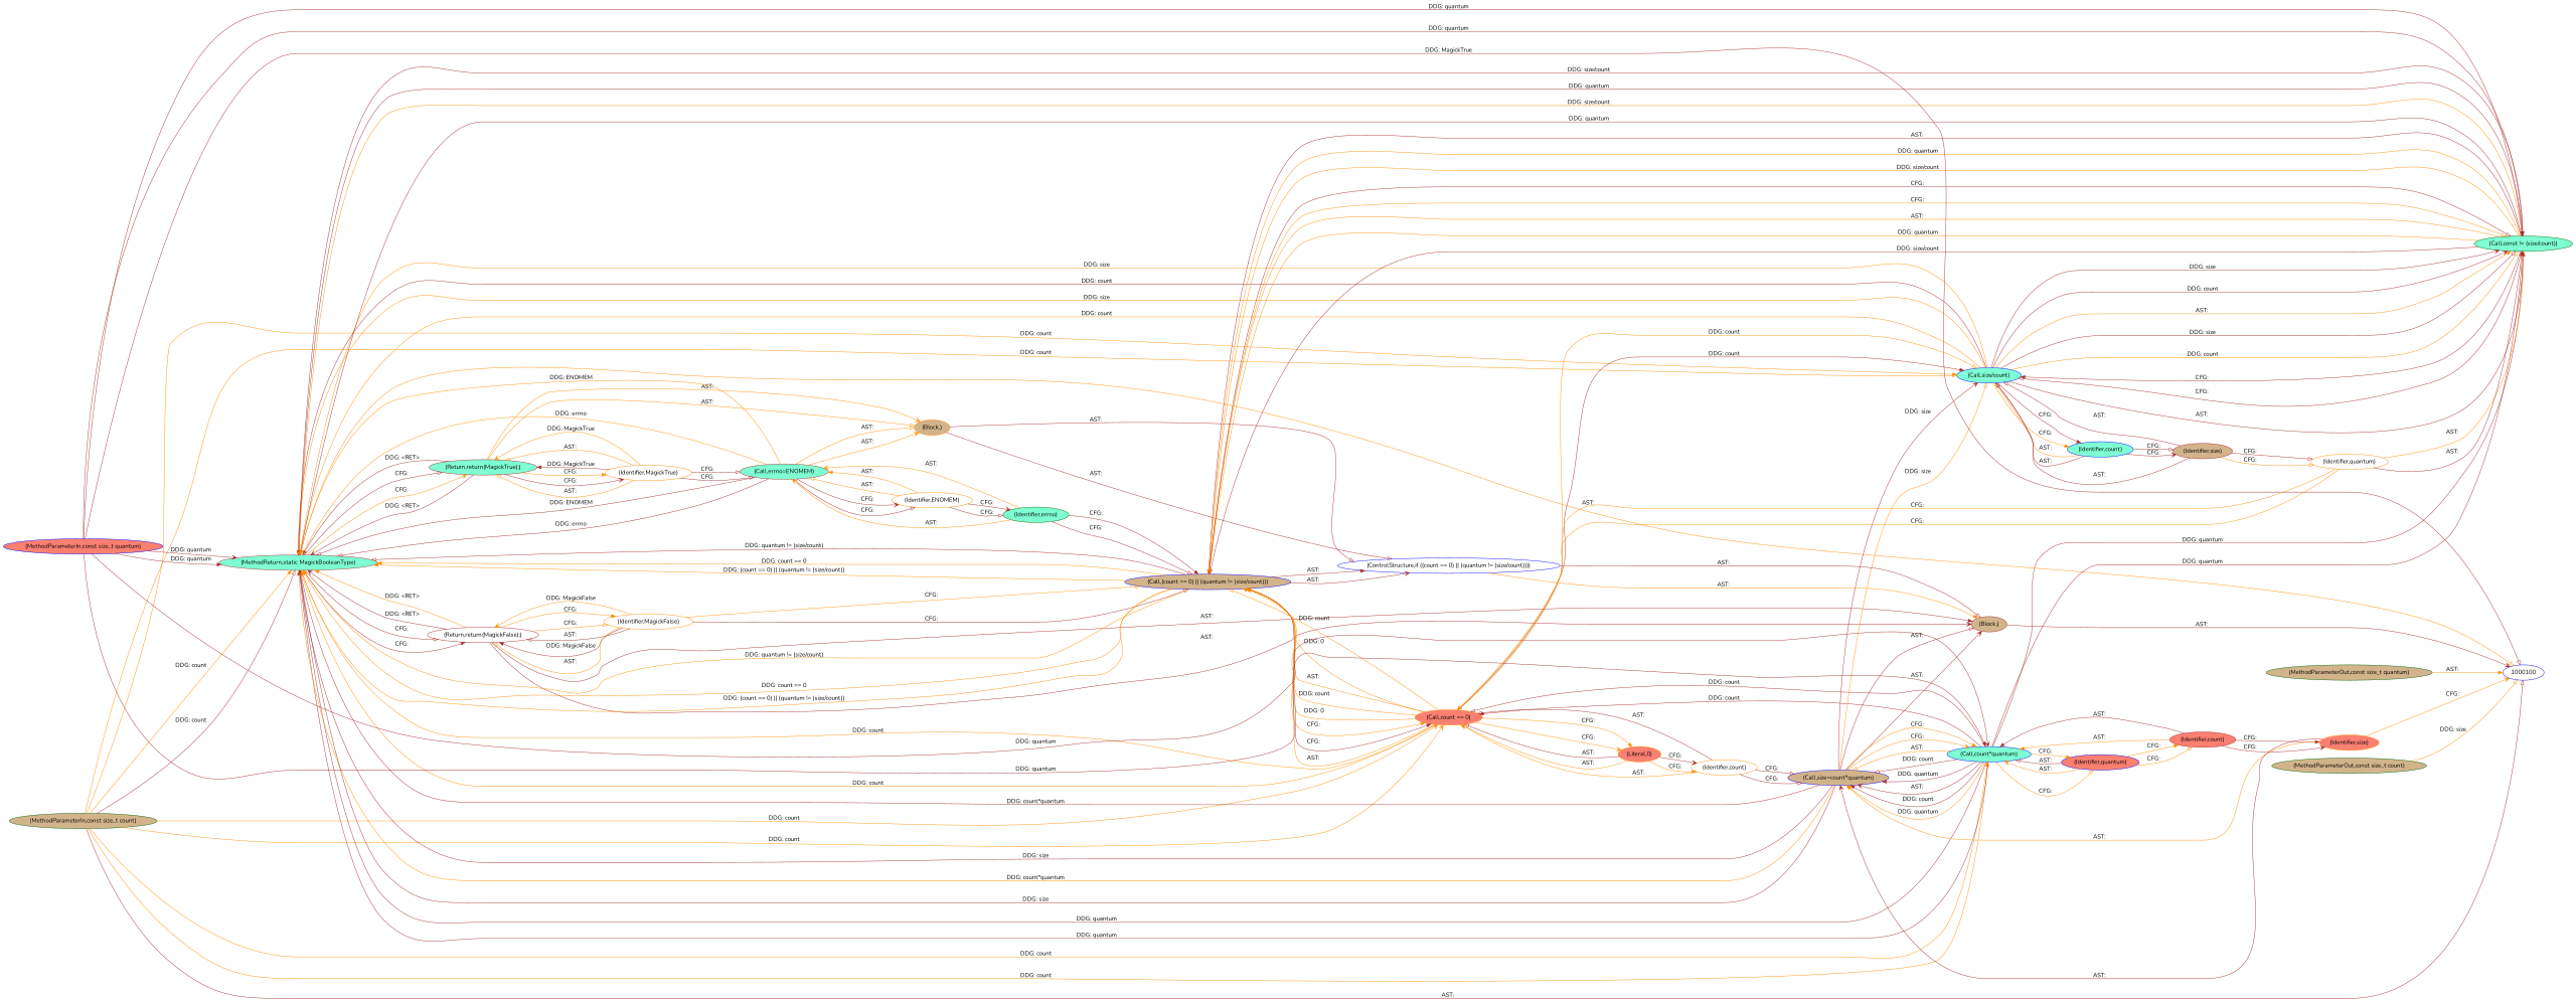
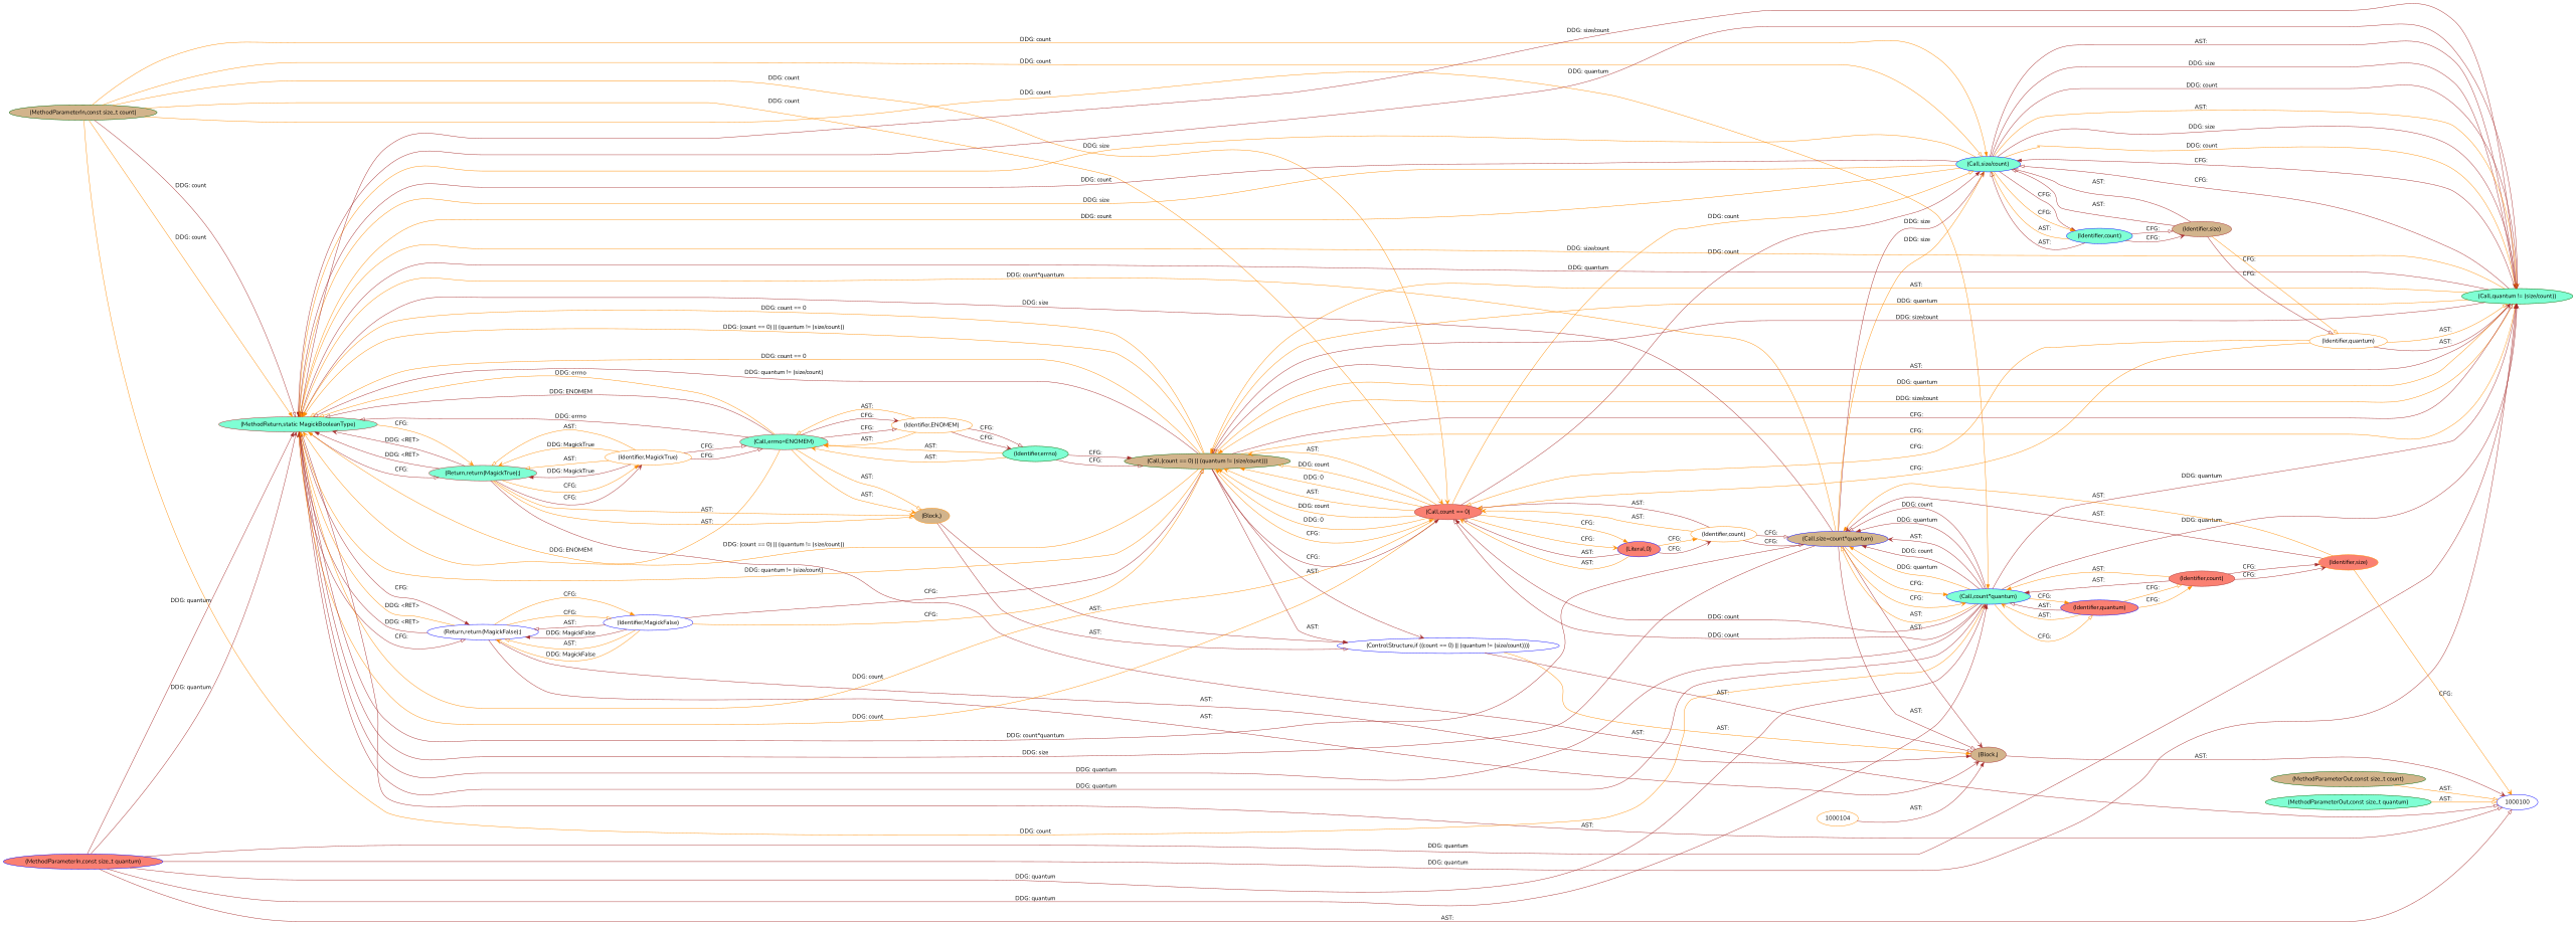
  digraph {
    fontname=Nunito
    rankdir=LR
    node [color=blue fillcolor=white fontname=Nunito style=filled]
    edge [arrowhead=onormal color=brown fontname=Nunito]
    n1 [color=brown fillcolor=aquamarine label="(MethodReturn,static MagickBooleanType)"]
    n2 [color=brown fillcolor=aquamarine label="(Return,return(MagickTrue);)"]
-   n3 [color=brown label="(Return,return(MagickFalse);)"]
+   n3 [label="(Return,return(MagickFalse);)"]
    1000100
    n5 [color=darkorange label="(Identifier,MagickTrue)"]
    n6 [color=darkorange fillcolor=tan label="(Block,)"]
-   n7 [color=darkorange label="(Identifier,MagickFalse)"]
+   n7 [label="(Identifier,MagickFalse)"]
    n8 [color=brown fillcolor=tan label="(Block,)"]
    n9 [color=darkgreen fillcolor=tan label="(MethodParameterIn,const size_t count)"]
    n10 [fillcolor=aquamarine label="(Call,count*quantum)"]
    n11 [fillcolor=aquamarine label="(Call,size/count)"]
-   n12 [color=darkorange fillcolor=salmon label="(Call,count == 0)"]
-   n13 [color=darkgreen fillcolor=aquamarine label="(Call,const != (size/count))"]
+   n12 [color=brown fillcolor=salmon label="(Call,count == 0)"]
+   n13 [color=darkgreen fillcolor=aquamarine label="(Call,quantum != (size/count))"]
    n14 [fillcolor=salmon label="(Identifier,quantum)"]
    n15 [fillcolor=tan label="(Call,size=count*quantum)"]
    n16 [fillcolor=aquamarine label="(Identifier,count)"]
-   n17 [fillcolor=tan label="(Call,(count == 0) || (quantum != (size/count)))"]
-   n18 [color=darkorange fillcolor=salmon label="(Literal,0)"]
+   n17 [color=darkgreen fillcolor=tan label="(Call,(count == 0) || (quantum != (size/count)))"]
+   n18 [fillcolor=salmon label="(Literal,0)"]
    n19 [color=darkgreen fillcolor=tan label="(MethodParameterOut,const size_t count)"]
    n20 [color=brown fillcolor=aquamarine label="(Call,errno=ENOMEM)"]
    n21 [color=darkorange label="(Identifier,ENOMEM)"]
    n22 [label="(ControlStructure,if ((count == 0) || (quantum != (size/count))))"]
    n23 [fillcolor=salmon label="(MethodParameterIn,const size_t quantum)"]
-   n24 [color=darkgreen fillcolor=tan label="(MethodParameterOut,const size_t quantum)"]
+   n24 [color=darkgreen fillcolor=aquamarine label="(MethodParameterOut,const size_t quantum)"]
    n25 [color=brown fillcolor=salmon label="(Identifier,count)"]
    n26 [color=darkorange fillcolor=salmon label="(Identifier,size)"]
    n27 [color=darkorange label="(Identifier,count)"]
    n28 [color=darkorange label="(Identifier,quantum)"]
    n29 [color=brown fillcolor=tan label="(Identifier,size)"]
    n30 [color=darkgreen fillcolor=aquamarine label="(Identifier,errno)"]
+   1000104 [color=darkorange]
    n1 -> n2 [label="CFG: "]
    n1 -> n2 [arrowhead=vee color=darkorange label="CFG: "]
    n1 -> n3 [label="CFG: "]
    n1 -> n3 [arrowhead=normal label="CFG: "]
-   n1 -> 1000100 [color=darkorange label="AST: "]
+   n1 -> 1000100 [label="AST: "]
    n2 -> n1 [arrowhead=vee label="DDG: <RET>"]
    n2 -> n1 [arrowhead=normal label="DDG: <RET>"]
    n2 -> n5 [arrowhead=normal color=darkorange label="CFG: "]
    n2 -> n5 [arrowhead=vee label="CFG: "]
    n2 -> n6 [arrowhead=vee color=darkorange label="AST: "]
    n2 -> n6 [color=darkorange label="AST: "]
    n3 -> n1 [arrowhead=normal color=darkorange label="DDG: <RET>"]
    n3 -> n1 [arrowhead=vee label="DDG: <RET>"]
    n3 -> n7 [arrowhead=normal color=darkorange label="CFG: "]
    n3 -> n7 [color=darkorange label="CFG: "]
    n3 -> n8 [arrowhead=vee label="AST: "]
    n3 -> n8 [arrowhead=normal label="AST: "]
    n5 -> n2 [color=darkorange label="AST: "]
    n5 -> n2 [arrowhead=vee color=darkorange label="DDG: MagickTrue"]
    n5 -> n2 [color=darkorange label="AST: "]
    n5 -> n2 [arrowhead=normal label="DDG: MagickTrue"]
    n5 -> n20 [label="CFG: "]
    n5 -> n20 [label="CFG: "]
    n6 -> n22 [label="AST: "]
    n6 -> n22 [label="AST: "]
    n7 -> n3 [label="AST: "]
    n7 -> n3 [arrowhead=normal label="DDG: MagickFalse"]
    n7 -> n3 [color=darkorange label="AST: "]
    n7 -> n3 [arrowhead=vee color=darkorange label="DDG: MagickFalse"]
    n7 -> n17 [label="CFG: "]
    n7 -> n17 [color=darkorange label="CFG: "]
    n8 -> 1000100 [arrowhead=vee label="AST: "]
    n9 -> n1 [arrowhead=normal color=darkorange label="DDG: count"]
    n9 -> n1 [label="DDG: count"]
-   n9 -> 1000100 [label="AST: "]
+   n2 -> 1000100 [label="AST: "]
    n9 -> n10 [arrowhead=normal color=darkorange label="DDG: count"]
    n9 -> n10 [color=darkorange label="DDG: count"]
    n9 -> n11 [arrowhead=normal color=darkorange label="DDG: count"]
    n9 -> n11 [color=darkorange label="DDG: count"]
    n9 -> n12 [arrowhead=vee color=darkorange label="DDG: count"]
    n9 -> n12 [arrowhead=vee color=darkorange label="DDG: count"]
    n10 -> n1 [arrowhead=vee label="DDG: quantum"]
    n10 -> n1 [arrowhead=vee label="DDG: quantum"]
    n10 -> n12 [label="DDG: count"]
    n10 -> n12 [arrowhead=normal label="DDG: count"]
    n10 -> n13 [arrowhead=vee label="DDG: quantum"]
    n10 -> n13 [arrowhead=normal label="DDG: quantum"]
    n10 -> n14 [color=darkorange label="CFG: "]
    n10 -> n14 [arrowhead=normal color=darkorange label="CFG: "]
    n10 -> n15 [color=darkorange label="AST: "]
    n10 -> n15 [label="DDG: count"]
    n10 -> n15 [arrowhead=normal label="DDG: quantum"]
    n10 -> n15 [arrowhead=vee label="AST: "]
    n10 -> n15 [arrowhead=normal label="DDG: count"]
    n10 -> n15 [arrowhead=normal color=darkorange label="DDG: quantum"]
    n11 -> n1 [arrowhead=vee color=darkorange label="DDG: size"]
    n11 -> n1 [color=darkorange label="DDG: count"]
    n11 -> n1 [arrowhead=normal color=darkorange label="DDG: size"]
    n11 -> n1 [arrowhead=normal label="DDG: count"]
    n11 -> n13 [arrowhead=normal label="AST: "]
    n11 -> n13 [arrowhead=vee label="DDG: size"]
    n11 -> n13 [arrowhead=vee label="DDG: count"]
    n11 -> n13 [arrowhead=normal color=darkorange label="AST: "]
    n11 -> n13 [label="DDG: size"]
    n11 -> n13 [color=darkorange label="DDG: count"]
    n11 -> n16 [arrowhead=normal label="CFG: "]
    n11 -> n16 [arrowhead=normal color=darkorange label="CFG: "]
    n12 -> n1 [color=darkorange label="DDG: count"]
    n12 -> n1 [color=darkorange label="DDG: count"]
    n12 -> n11 [color=darkorange label="DDG: count"]
    n12 -> n11 [arrowhead=normal label="DDG: count"]
    n12 -> n17 [arrowhead=vee color=darkorange label="AST: "]
    n12 -> n17 [color=darkorange label="DDG: count"]
    n12 -> n17 [arrowhead=normal color=darkorange label="DDG: 0"]
    n12 -> n17 [arrowhead=vee color=darkorange label="AST: "]
    n12 -> n17 [arrowhead=normal color=darkorange label="DDG: count"]
    n12 -> n17 [arrowhead=normal color=darkorange label="DDG: 0"]
    n12 -> n18 [arrowhead=normal color=darkorange label="CFG: "]
    n12 -> n18 [arrowhead=vee color=darkorange label="CFG: "]
    n13 -> n1 [label="DDG: size/count"]
    n13 -> n1 [arrowhead=normal label="DDG: quantum"]
    n13 -> n1 [arrowhead=vee color=darkorange label="DDG: size/count"]
    n13 -> n1 [label="DDG: quantum"]
    n13 -> n11 [arrowhead=normal label="CFG: "]
    n13 -> n11 [label="CFG: "]
    n13 -> n17 [arrowhead=normal color=darkorange label="AST: "]
    n13 -> n17 [arrowhead=vee color=darkorange label="DDG: quantum"]
    n13 -> n17 [label="DDG: size/count"]
    n13 -> n17 [label="AST: "]
    n13 -> n17 [color=darkorange label="DDG: quantum"]
    n13 -> n17 [arrowhead=normal color=darkorange label="DDG: size/count"]
    n14 -> n10 [label="AST: "]
    n14 -> n10 [arrowhead=vee color=darkorange label="AST: "]
    n14 -> n25 [color=darkorange label="CFG: "]
    n14 -> n25 [arrowhead=normal color=darkorange label="CFG: "]
    n15 -> n1 [label="DDG: count*quantum"]
    n15 -> n1 [arrowhead=normal label="DDG: size"]
    n15 -> n1 [arrowhead=vee color=darkorange label="DDG: count*quantum"]
    n15 -> n1 [arrowhead=vee label="DDG: size"]
    n15 -> n8 [label="AST: "]
    n15 -> n8 [arrowhead=vee label="AST: "]
    n15 -> n10 [arrowhead=vee color=darkorange label="CFG: "]
    n15 -> n10 [arrowhead=normal color=darkorange label="CFG: "]
    n15 -> n11 [arrowhead=vee label="DDG: size"]
    n15 -> n11 [color=darkorange label="DDG: size"]
    n16 -> n11 [color=darkorange label="AST: "]
    n16 -> n11 [label="AST: "]
    n16 -> n29 [arrowhead=vee label="CFG: "]
    n16 -> n29 [label="CFG: "]
    n17 -> n1 [label="DDG: quantum != (size/count)"]
    n17 -> n1 [arrowhead=normal color=darkorange label="DDG: count == 0"]
    n17 -> n1 [arrowhead=normal color=darkorange label="DDG: (count == 0) || (quantum != (size/count))"]
    n17 -> n1 [arrowhead=vee color=darkorange label="DDG: quantum != (size/count)"]
    n17 -> n1 [color=darkorange label="DDG: count == 0"]
    n17 -> n1 [arrowhead=vee color=darkorange label="DDG: (count == 0) || (quantum != (size/count))"]
    n17 -> n12 [arrowhead=normal label="CFG: "]
    n17 -> n12 [arrowhead=normal color=darkorange label="CFG: "]
    n17 -> n13 [color=darkorange label="CFG: "]
    n17 -> n13 [label="CFG: "]
    n17 -> n22 [arrowhead=normal label="AST: "]
    n17 -> n22 [arrowhead=vee label="AST: "]
    n18 -> n12 [label="AST: "]
    n18 -> n12 [arrowhead=vee color=darkorange label="AST: "]
    n18 -> n27 [arrowhead=normal color=darkorange label="CFG: "]
    n18 -> n27 [arrowhead=vee label="CFG: "]
-   n19 -> 1000100 [color=darkorange label="DDG: size"]
+   n19 -> 1000100 [color=darkorange label="AST: "]
    n20 -> n1 [label="DDG: ENOMEM"]
    n20 -> n1 [label="DDG: errno"]
    n20 -> n1 [arrowhead=normal color=darkorange label="DDG: ENOMEM"]
    n20 -> n1 [color=darkorange label="DDG: errno"]
    n20 -> n6 [color=darkorange label="AST: "]
    n20 -> n6 [arrowhead=vee color=darkorange label="AST: "]
    n20 -> n21 [arrowhead=vee label="CFG: "]
    n20 -> n21 [label="CFG: "]
    n21 -> n20 [arrowhead=normal color=darkorange label="AST: "]
    n21 -> n20 [color=darkorange label="AST: "]
    n21 -> n30 [arrowhead=vee label="CFG: "]
    n21 -> n30 [label="CFG: "]
    n22 -> n8 [arrowhead=normal color=darkorange label="AST: "]
    n22 -> n8 [label="AST: "]
    n23 -> n1 [arrowhead=normal label="DDG: quantum"]
    n23 -> n1 [arrowhead=vee label="DDG: quantum"]
-   n23 -> 1000100 [label="DDG: MagickTrue"]
+   n23 -> 1000100 [label="AST: "]
    n23 -> n10 [arrowhead=vee label="DDG: quantum"]
    n23 -> n10 [arrowhead=normal label="DDG: quantum"]
    n23 -> n13 [arrowhead=normal label="DDG: quantum"]
    n23 -> n13 [arrowhead=normal label="DDG: quantum"]
-   n24 -> 1000100 [arrowhead=normal color=darkorange label="AST: "]
+   n24 -> 1000100 [color=darkorange label="AST: "]
    n25 -> n10 [arrowhead=normal label="AST: "]
    n25 -> n10 [arrowhead=normal color=darkorange label="AST: "]
    n25 -> n26 [arrowhead=vee label="CFG: "]
    n25 -> n26 [arrowhead=normal label="CFG: "]
    n26 -> 1000100 [arrowhead=vee color=darkorange label="CFG: "]
    n26 -> n15 [arrowhead=normal color=darkorange label="AST: "]
    n26 -> n15 [arrowhead=vee label="AST: "]
    n27 -> n12 [label="AST: "]
    n27 -> n12 [arrowhead=vee color=darkorange label="AST: "]
    n27 -> n15 [label="CFG: "]
    n27 -> n15 [label="CFG: "]
    n28 -> n12 [color=darkorange label="CFG: "]
    n28 -> n12 [arrowhead=vee color=darkorange label="CFG: "]
    n28 -> n13 [color=darkorange label="AST: "]
    n28 -> n13 [arrowhead=vee label="AST: "]
    n29 -> n11 [label="AST: "]
    n29 -> n11 [label="AST: "]
    n29 -> n28 [color=darkorange label="CFG: "]
    n29 -> n28 [label="CFG: "]
    n30 -> n17 [label="CFG: "]
    n30 -> n17 [arrowhead=normal label="CFG: "]
    n30 -> n20 [arrowhead=vee color=darkorange label="AST: "]
    n30 -> n20 [arrowhead=vee color=darkorange label="AST: "]
+   1000104 -> n8 [arrowhead=normal label="AST: "]
  }
